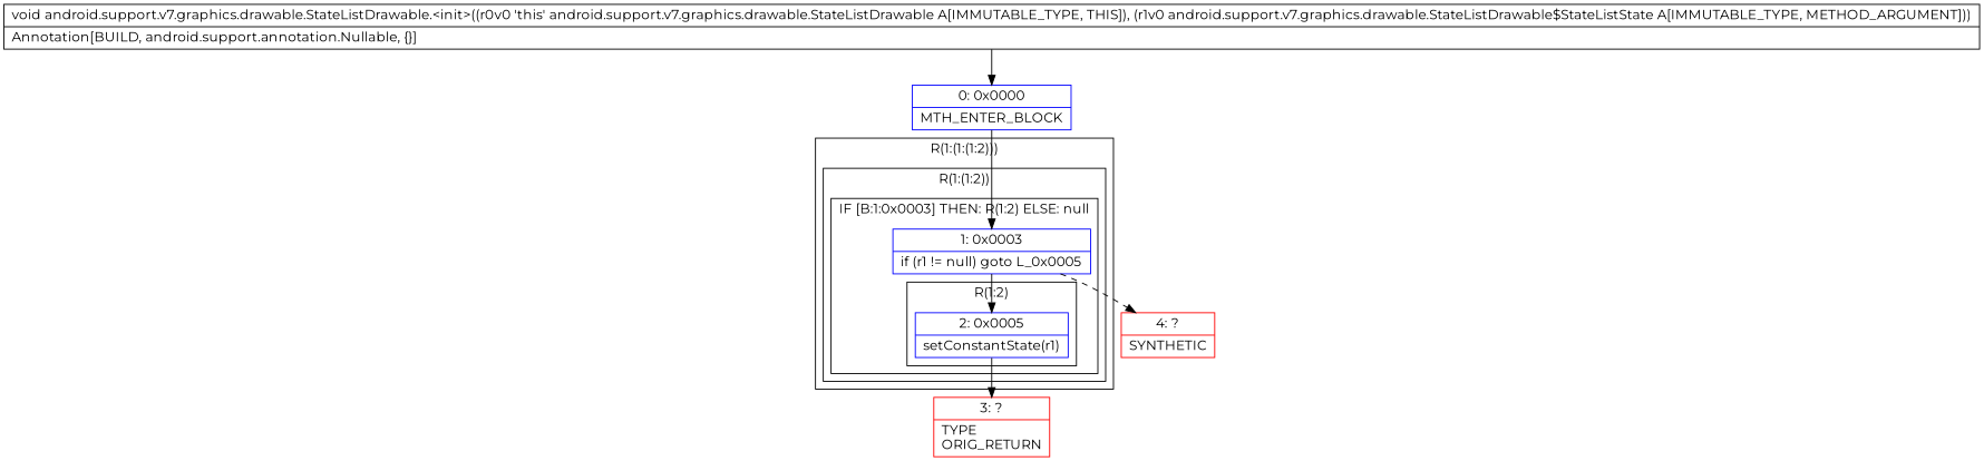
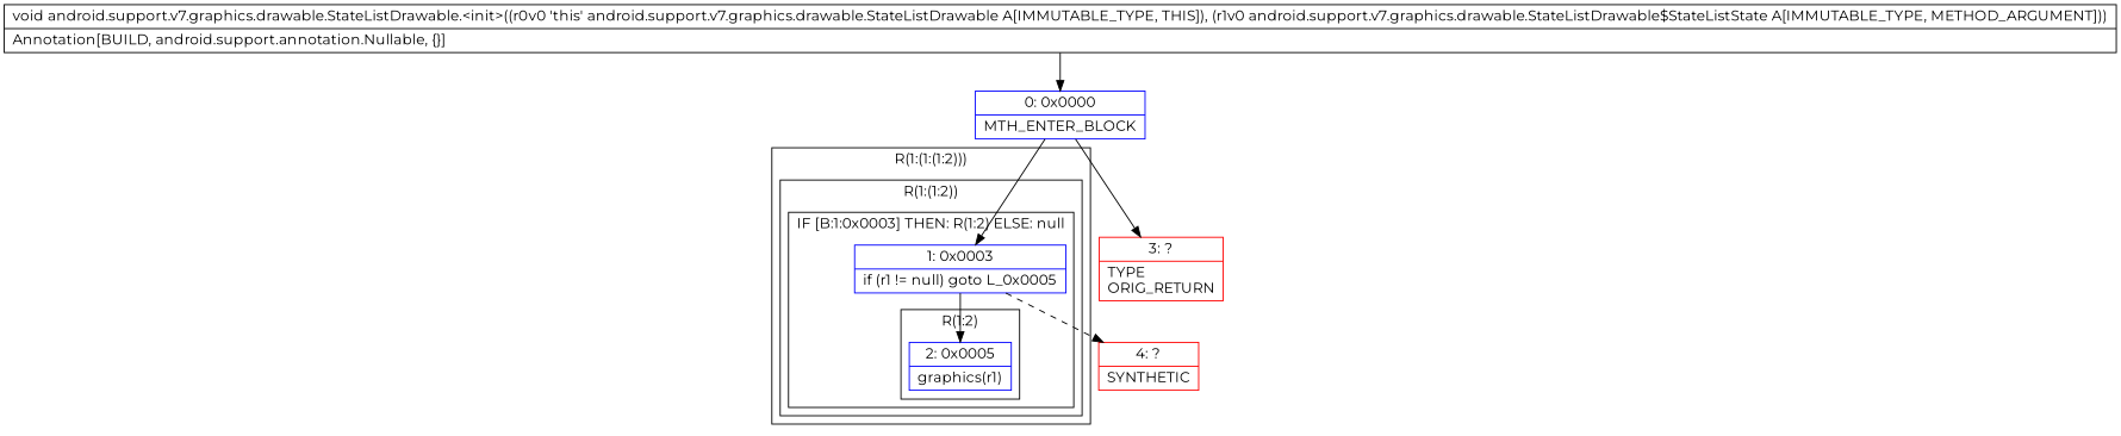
  digraph {
    fontname=Montserrat
    node [color=blue fontname=Montserrat shape=record]
    edge [fontname=Montserrat]
-   n1 [label="{2\:\ 0x0005|setConstantState(r1)\l}"]
+   n1 [label="{2\:\ 0x0005|graphics(r1)\l}"]
    n2 [label="{1\:\ 0x0003|if (r1 != null) goto L_0x0005\l}"]
    n3 [color=red label="{3\:\ ?|TYPE\lORIG_RETURN\l}"]
    n4 [color=red label="{4\:\ ?|SYNTHETIC\l}"]
    n5 [label="{0\:\ 0x0000|MTH_ENTER_BLOCK\l}"]
    n6 [label="{void android.support.v7.graphics.drawable.StateListDrawable.\<init\>((r0v0 'this' android.support.v7.graphics.drawable.StateListDrawable A[IMMUTABLE_TYPE, THIS]), (r1v0 android.support.v7.graphics.drawable.StateListDrawable$StateListState A[IMMUTABLE_TYPE, METHOD_ARGUMENT]))  | Annotation[BUILD, android.support.annotation.Nullable, \{\}]\l}" color=""]
    subgraph cluster_1 {
      label="R(1:(1:(1:2)))"
      subgraph cluster_2 {
        label="R(1:(1:2))"
        subgraph cluster_3 {
          label="IF [B:1:0x0003] THEN: R(1:2) ELSE: null"
          n2
          subgraph cluster_4 {
            label="R(1:2)"
            n1
          }
        }
      }
    }
-   n1 -> n3
+   n5 -> n3
    n2 -> n1
    n2 -> n4 [style=dashed]
    n5 -> n2
    n6 -> n5
  }
